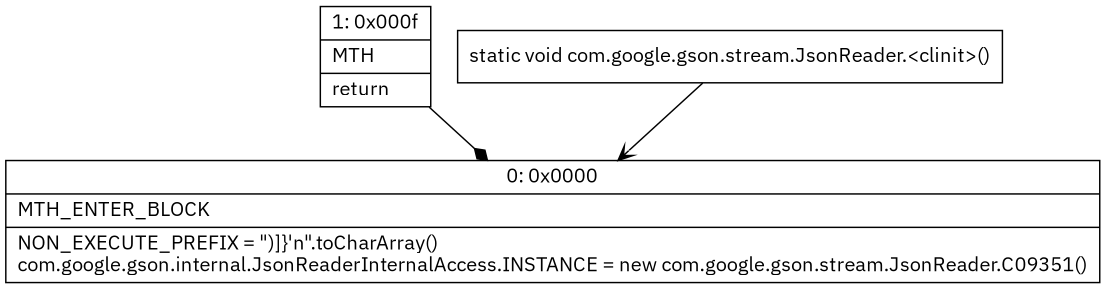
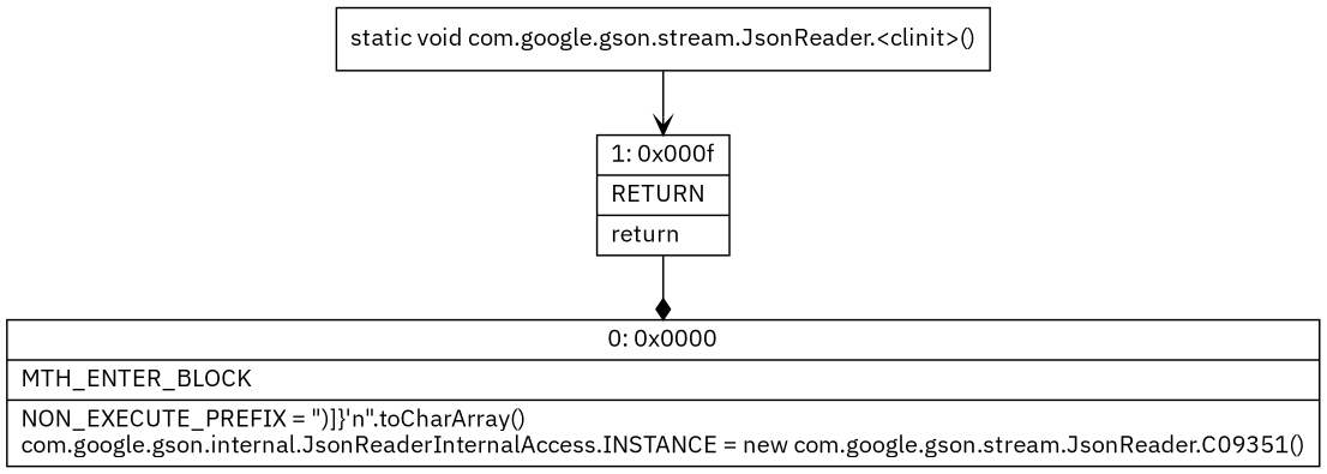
  digraph {
    fontname="IBM Plex Sans"
    node [fontname="IBM Plex Sans" shape=record]
    edge [fontname="IBM Plex Sans"]
    n1 [label="{0\:\ 0x0000|MTH_ENTER_BLOCK\l|NON_EXECUTE_PREFIX = \")]\}'n\".toCharArray()\lcom.google.gson.internal.JsonReaderInternalAccess.INSTANCE = new com.google.gson.stream.JsonReader.C09351()\l}"]
-   n2 [label="{1\:\ 0x000f|MTH\l|return\l}"]
+   n2 [label="{1\:\ 0x000f|RETURN\l|return\l}"]
    n3 [label="{static void com.google.gson.stream.JsonReader.\<clinit\>() }"]
    n2 -> n1 [arrowhead=diamond]
-   n3 -> n1 [arrowhead=vee]
+   n3 -> n2 [arrowhead=vee]
  }
